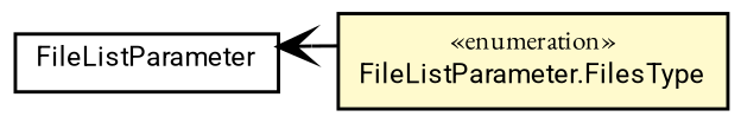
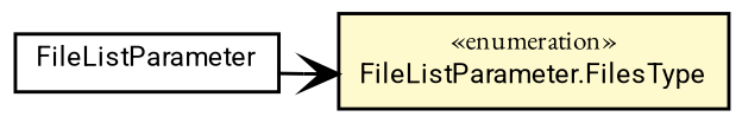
  digraph {
    nodesep=0.15
    rankdir=LR
    ranksep=0.25
    fontname="EB Garamond"
    node [fontcolor=black fontname="EB Garamond" fontsize=8 margin=0 shape=plaintext]
    n1 [height=0 label=<<table title="de.lmu.ifi.dbs.elki.utilities.optionhandling.parameters.FileListParameter" border="0" cellborder="1" cellspacing="0" cellpadding="2" href="FileListParameter.html" target="_parent"> 		<tr><td><table border="0" cellspacing="0" cellpadding="1"> 		<tr><td align="center" balign="center"> <font face="Roboto">FileListParameter</font> </td></tr> 		</table></td></tr> 		</table>> width=0]
    n2 [height=0 label=<<table title="de.lmu.ifi.dbs.elki.utilities.optionhandling.parameters.FileListParameter.FilesType" border="0" cellborder="1" cellspacing="0" cellpadding="2" bgcolor="lemonChiffon" href="FileListParameter.FilesType.html" target="_parent"> 		<tr><td><table border="0" cellspacing="0" cellpadding="1"> 		<tr><td align="center" balign="center"> &#171;enumeration&#187; </td></tr> 		<tr><td align="center" balign="center"> <font face="Roboto">FileListParameter.FilesType</font> </td></tr> 		</table></td></tr> 		</table>> width=0]
-   n2 -> n1 [arrowhead=open color=black fontname="EB Garamond" fontsize=7 labelfontname=Roboto labelfontsize=7 weight=1]
+   n1 -> n2 [arrowhead=open color=black fontname="EB Garamond" fontsize=7 labelfontname=Roboto labelfontsize=7 weight=1]
  }
